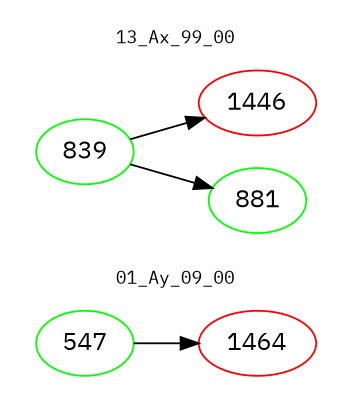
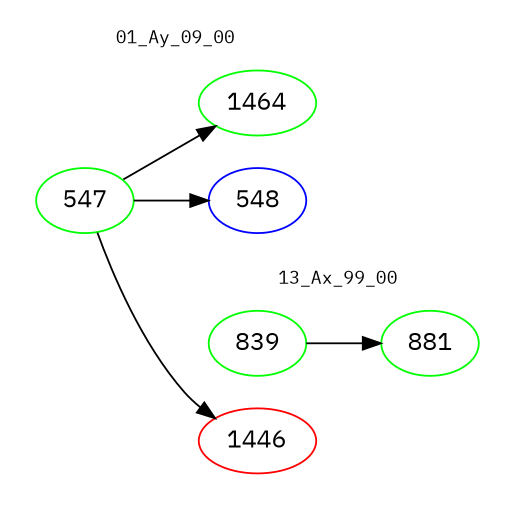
  digraph {
    fontname="IBM Plex Mono"
    rankdir=LR
    node [color=green fontname="IBM Plex Mono"]
    edge [color=black fontname="IBM Plex Mono"]
    n1 [label=547]
-   n3 [color=red label=1464]
+   n2 [color=blue label=548]
+   n3 [label=1464]
    n4 [label=839]
    n5 [label=881]
    n6 [color=red label=1446]
    subgraph cluster_1 {
      color=white
      fontsize=10
      label="01_Ay_09_00"
      n1
+     n2
      n3
    }
    subgraph cluster_2 {
      color=white
      fontsize=10
      label="13_Ax_99_00"
      n4
      n5
      n6
    }
+   n1 -> n2
    n1 -> n3
    n4 -> n5
-   n4 -> n6
+   n1 -> n6
  }
